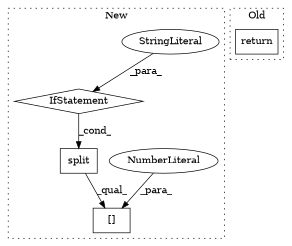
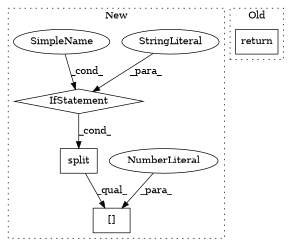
  digraph {
    node [shape=box]
    n1 [a=32 l="6,1" label=split s="2092,2101"]
    n2 [a=45 l=3 label=StringLiteral s=2098 shape=ellipse]
    n3 [a=2 l="13,1" label="[]" s="2090,2104"]
    n4 [a=34 l=1 label=NumberLiteral s=2103 shape=ellipse]
    n5 [a=25 l=26 label=IfStatement s=2163 shape=diamond]
+   n6 [a=42 l=5 label=SimpleName s=2184 shape=ellipse]
    n7 [a=41 l=7 label=return s=1284]
    subgraph cluster_1 {
      label=New
      style=dotted
      n1
      n2
      n3
      n4
      n5
+     n6
    }
    subgraph cluster_2 {
      label=Old
      style=dotted
      n7
    }
    n1 -> n3 [label=_qual_]
    n2 -> n5 [label=_para_]
    n4 -> n3 [label=_para_]
    n5 -> n1 [label=_cond_]
+   n6 -> n5 [label=_cond_]
  }
